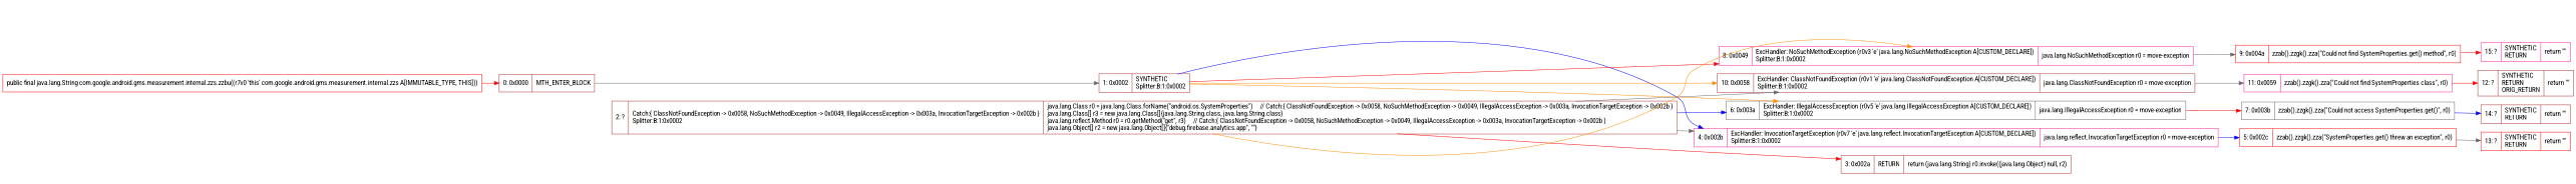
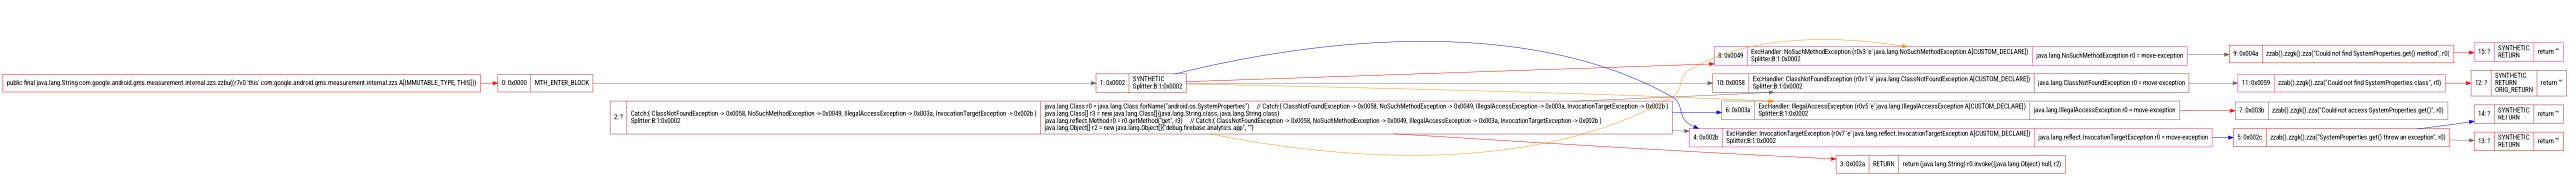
  digraph {
    fontname="Roboto Condensed"
    rankdir=LR
    node [color=brown fontname="Roboto Condensed" shape=record]
    edge [color=gray40 fontname="Roboto Condensed"]
    n1 [label="{0\:\ 0x0000|MTH_ENTER_BLOCK\l}"]
    n2 [label="{1\:\ 0x0002|SYNTHETIC\lSplitter:B:1:0x0002\l}"]
    n3 [color=deeppink label="{4\:\ 0x002b|ExcHandler: InvocationTargetException (r0v7 'e' java.lang.reflect.InvocationTargetException A[CUSTOM_DECLARE])\lSplitter:B:1:0x0002\l|java.lang.reflect.InvocationTargetException r0 = move\-exception\l}"]
    n4 [color=gray40 label="{6\:\ 0x003a|ExcHandler: IllegalAccessException (r0v5 'e' java.lang.IllegalAccessException A[CUSTOM_DECLARE])\lSplitter:B:1:0x0002\l|java.lang.IllegalAccessException r0 = move\-exception\l}"]
    n5 [color=deeppink label="{8\:\ 0x0049|ExcHandler: NoSuchMethodException (r0v3 'e' java.lang.NoSuchMethodException A[CUSTOM_DECLARE])\lSplitter:B:1:0x0002\l|java.lang.NoSuchMethodException r0 = move\-exception\l}"]
    n6 [label="{10\:\ 0x0058|ExcHandler: ClassNotFoundException (r0v1 'e' java.lang.ClassNotFoundException A[CUSTOM_DECLARE])\lSplitter:B:1:0x0002\l|java.lang.ClassNotFoundException r0 = move\-exception\l}"]
    n7 [label="{2\:\ ?|Catch:\{ ClassNotFoundException \-\> 0x0058, NoSuchMethodException \-\> 0x0049, IllegalAccessException \-\> 0x003a, InvocationTargetException \-\> 0x002b \}\lSplitter:B:1:0x0002\l|java.lang.Class r0 = java.lang.Class.forName(\"android.os.SystemProperties\")     \/\/ Catch:\{ ClassNotFoundException \-\> 0x0058, NoSuchMethodException \-\> 0x0049, IllegalAccessException \-\> 0x003a, InvocationTargetException \-\> 0x002b \}\ljava.lang.Class[] r3 = new java.lang.Class[]\{java.lang.String.class, java.lang.String.class\}\ljava.lang.reflect.Method r0 = r0.getMethod(\"get\", r3)     \/\/ Catch:\{ ClassNotFoundException \-\> 0x0058, NoSuchMethodException \-\> 0x0049, IllegalAccessException \-\> 0x003a, InvocationTargetException \-\> 0x002b \}\ljava.lang.Object[] r2 = new java.lang.Object[]\{\"debug.firebase.analytics.app\", \"\"\}\l}"]
    n8 [label="{3\:\ 0x002a|RETURN\l|return (java.lang.String) r0.invoke((java.lang.Object) null, r2)\l}"]
    n9 [color=red label="{5\:\ 0x002c|zzab().zzgk().zza(\"SystemProperties.get() threw an exception\", r0)\l}"]
    n10 [color=gray40 label="{7\:\ 0x003b|zzab().zzgk().zza(\"Could not access SystemProperties.get()\", r0)\l}"]
    n11 [color=red label="{9\:\ 0x004a|zzab().zzgk().zza(\"Could not find SystemProperties.get() method\", r0)\l}"]
    n12 [color=deeppink label="{11\:\ 0x0059|zzab().zzgk().zza(\"Could not find SystemProperties class\", r0)\l}"]
    n13 [color=red label="{13\:\ ?|SYNTHETIC\lRETURN\l|return \"\"\l}"]
    n14 [label="{14\:\ ?|SYNTHETIC\lRETURN\l|return \"\"\l}"]
    n15 [color=deeppink label="{15\:\ ?|SYNTHETIC\lRETURN\l|return \"\"\l}"]
    n16 [label="{12\:\ ?|SYNTHETIC\lRETURN\lORIG_RETURN\l|return \"\"\l}"]
    n17 [color=red label="{public final java.lang.String com.google.android.gms.measurement.internal.zzs.zzbu((r7v0 'this' com.google.android.gms.measurement.internal.zzs A[IMMUTABLE_TYPE, THIS])) }"]
    n1 -> n2
    n2 -> n3 [color=blue]
    n2 -> n4 [color=darkorange]
    n2 -> n5 [color=red]
-   n2 -> n6 [color=darkorange]
+   n2 -> n6
    n3 -> n9 [color=blue]
    n4 -> n10 [color=red]
    n5 -> n11
    n6 -> n12
    n7 -> n3
    n7 -> n4 [color=blue]
    n7 -> n5 [color=darkorange]
    n7 -> n6
    n7 -> n8 [color=red]
    n9 -> n13
-   n10 -> n14 [color=blue]
+   n9 -> n14 [color=blue]
    n11 -> n15 [color=red]
    n12 -> n16 [color=red]
    n17 -> n1 [color=red]
  }
